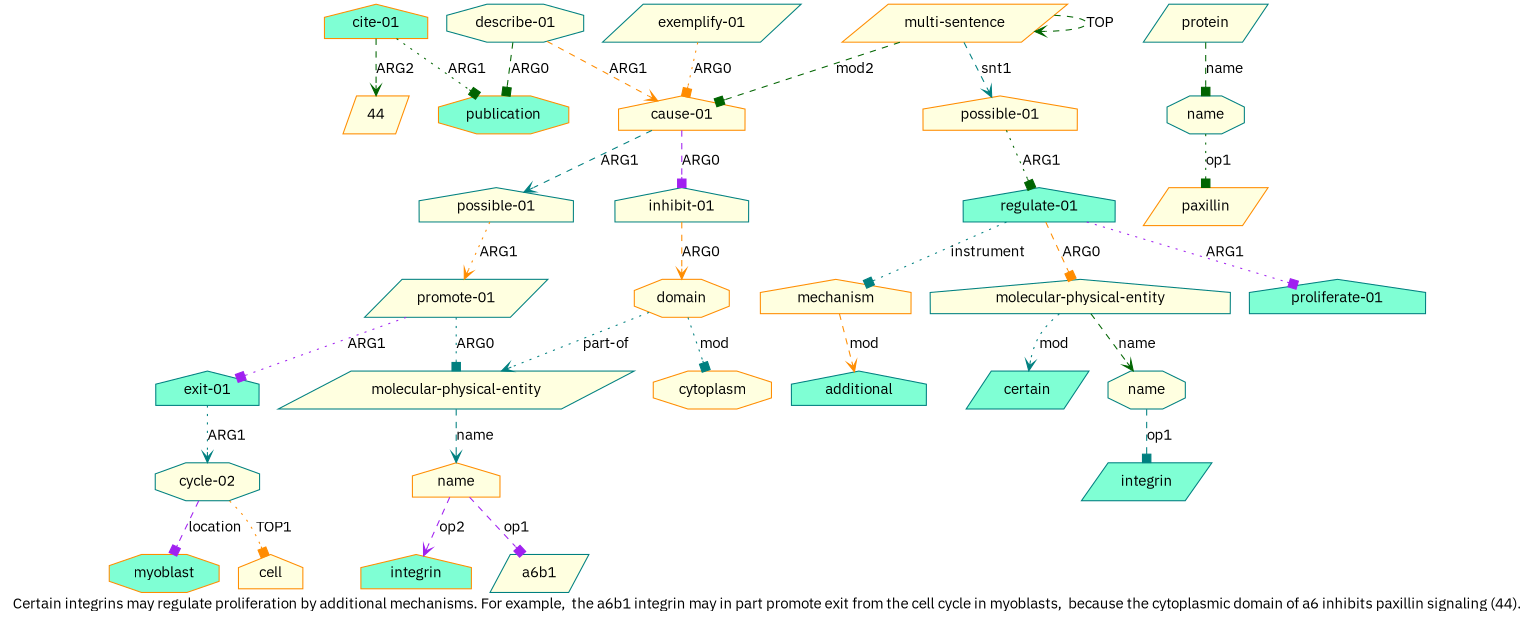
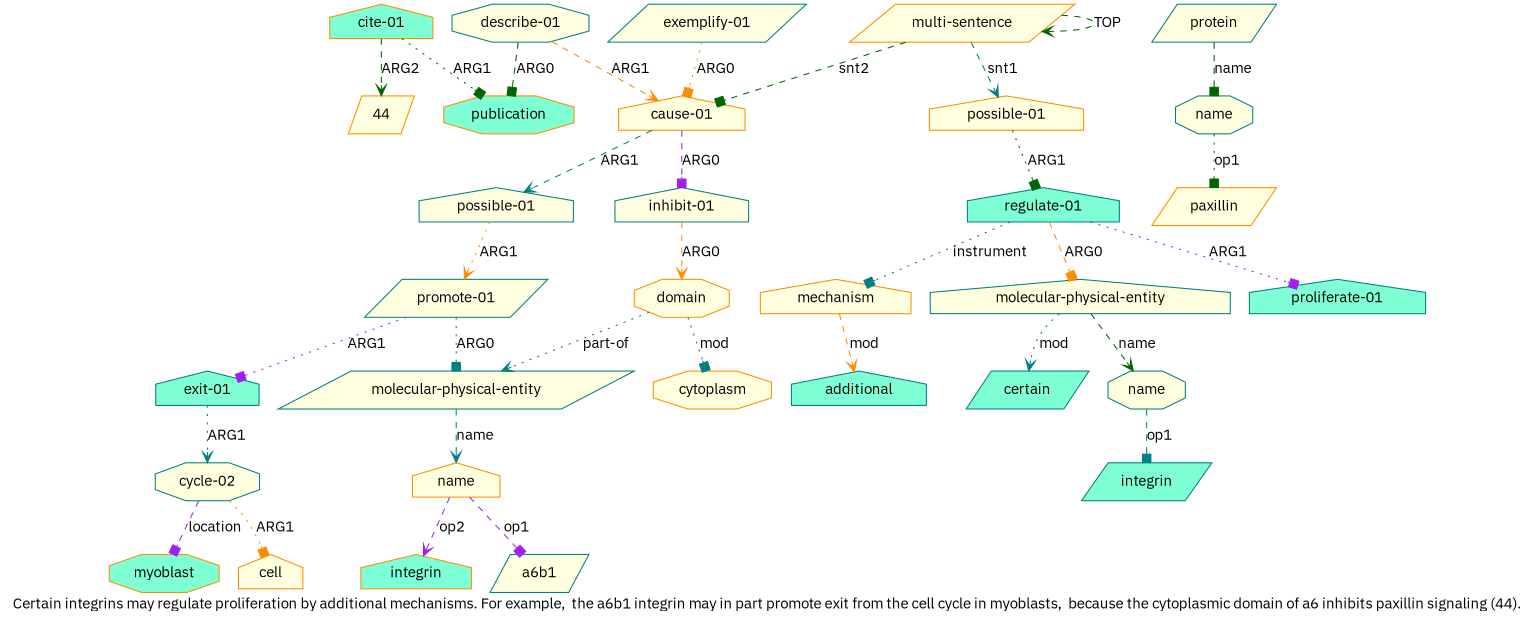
  digraph {
    fontname="IBM Plex Sans"
    label="Certain integrins may regulate proliferation by additional mechanisms. For example,  the a6b1 integrin may in part promote exit from the cell cycle in myoblasts,  because the cytoplasmic domain of a6 inhibits paxillin signaling (44)."
    node [color=teal fillcolor=lightyellow fontname="IBM Plex Sans" gold_ind=-1 gold_label=name shape=house style=filled test_ind=-1 test_label=name]
    edge [arrowhead=box color=teal fontname="IBM Plex Sans" gold_label=ARG1 style=dashed test_label=ARG1]
    n1 [color=darkorange fillcolor=aquamarine gold_ind=20 gold_label="cite-01" label="cite-01" test_ind=20 test_label="cite-01"]
    n2 [color=darkorange gold_label=44 label=44 shape=parallelogram test_label=44]
    n3 [color=darkorange fillcolor=aquamarine gold_ind=19 gold_label=publication label=publication shape=octagon test_ind=19 test_label=publication]
    n4 [color=darkorange gold_ind=21 gold_label="possible-01" label="possible-01" test_ind=21 test_label="possible-01"]
    n5 [fillcolor=aquamarine gold_ind=22 gold_label="regulate-01" label="regulate-01" test_ind=22 test_label="regulate-01"]
    n6 [gold_ind=23 gold_label="molecular-physical-entity" label="molecular-physical-entity" test_ind=23 test_label="molecular-physical-entity"]
    n7 [fillcolor=aquamarine gold_ind=26 gold_label="proliferate-01" label="proliferate-01" test_ind=26 test_label="proliferate-01"]
    n8 [color=darkorange gold_ind=27 gold_label=mechanism label=mechanism test_ind=27 test_label=mechanism]
    n9 [gold_ind=24 label=name shape=octagon test_ind=24]
    n10 [fillcolor=aquamarine gold_ind=25 gold_label=certain label=certain shape=parallelogram test_ind=25 test_label=certain]
    n11 [fillcolor=aquamarine gold_ind=28 gold_label=additional label=additional test_ind=28 test_label=additional]
    n12 [fillcolor=aquamarine gold_label=integrin label=integrin shape=parallelogram test_label=integrin]
    n13 [color=darkorange gold_label=paxillin label=paxillin shape=parallelogram test_label=paxillin]
    n14 [color=darkorange fillcolor=aquamarine gold_label=integrin label=integrin test_label=integrin]
    n15 [color=darkorange fillcolor=aquamarine gold_ind=15 gold_label=myoblast label=myoblast shape=octagon test_ind=15 test_label=myoblast]
    n16 [color=darkorange gold_ind=14 gold_label=cell label=cell test_ind=14 test_label=cell]
    n17 [gold_ind=17 gold_label="exemplify-01" label="exemplify-01" shape=parallelogram test_ind=17 test_label="exemplify-01"]
    n18 [color=darkorange gold_ind=1 gold_label="cause-01" label="cause-01" test_ind=1 test_label="cause-01"]
    n19 [gold_ind=2 gold_label="inhibit-01" label="inhibit-01" test_ind=2 test_label="inhibit-01"]
    n20 [gold_ind=8 gold_label="possible-01" label="possible-01" test_ind=8 test_label="possible-01"]
    n21 [color=darkorange gold_ind=3 gold_label=domain label=domain shape=octagon test_ind=3 test_label=domain]
    n22 [gold_ind=9 gold_label="promote-01" label="promote-01" shape=parallelogram test_ind=9 test_label="promote-01"]
    n23 [color=darkorange gold_ind=11 label=name test_ind=11]
    n24 [gold_label=a6b1 label=a6b1 shape=parallelogram test_label=a6b1]
    n25 [gold_ind=10 gold_label="molecular-physical-entity" label="molecular-physical-entity" shape=parallelogram test_ind=10 test_label="molecular-physical-entity"]
    n26 [gold_ind=13 gold_label="cycle-02" label="cycle-02" shape=octagon test_ind=13 test_label="cycle-02"]
    n27 [fillcolor=aquamarine gold_ind=12 gold_label="exit-01" label="exit-01" test_ind=12 test_label="exit-01"]
    n28 [gold_ind=18 gold_label="describe-01" label="describe-01" shape=octagon test_ind=18 test_label="describe-01"]
    n29 [color=darkorange gold_ind=4 gold_label=cytoplasm label=cytoplasm shape=octagon test_ind=4 test_label=cytoplasm]
    n30 [color=darkorange gold_ind=0 gold_label="multi-sentence" label="multi-sentence" shape=parallelogram test_ind=0 test_label="multi-sentence"]
    n31 [gold_ind=6 gold_label=protein label=protein shape=parallelogram test_ind=6 test_label=protein]
    n32 [gold_ind=7 label=name shape=octagon test_ind=7]
    n1 -> n2 [arrowhead=vee color=darkgreen gold_label=ARG2 label=ARG2 test_label=ARG2]
    n1 -> n3 [color=darkgreen label=ARG1 style=dotted]
    n4 -> n5 [color=darkgreen label=ARG1 style=dotted]
    n5 -> n6 [color=darkorange gold_label=ARG0 label=ARG0 test_label=ARG0]
    n5 -> n7 [color=purple label=ARG1 style=dotted]
    n5 -> n8 [gold_label=instrument label=instrument style=dotted test_label=instrument]
    n6 -> n9 [arrowhead=vee color=darkgreen gold_label=name label=name test_label=name]
    n6 -> n10 [arrowhead=vee gold_label=mod label=mod style=dotted test_label=mod]
    n8 -> n11 [arrowhead=vee color=darkorange gold_label=mod label=mod test_label=mod]
    n9 -> n12 [gold_label=op1 label=op1 test_label=op1]
    n17 -> n18 [color=darkorange gold_label=ARG0 label=ARG0 style=dotted test_label=ARG0]
    n18 -> n19 [color=purple gold_label=ARG0 label=ARG0 test_label=ARG0]
    n18 -> n20 [arrowhead=vee label=ARG1]
    n19 -> n21 [arrowhead=vee color=darkorange gold_label=ARG0 label=ARG0 test_label=ARG0]
    n20 -> n22 [arrowhead=vee color=darkorange label=ARG1 style=dotted]
    n21 -> n25 [arrowhead=vee gold_label="part-of" label="part-of" style=dotted test_label="part-of"]
    n21 -> n29 [gold_label=mod label=mod style=dotted test_label=mod]
    n22 -> n25 [gold_label=ARG0 label=ARG0 style=dotted test_label=ARG0]
    n22 -> n27 [color=purple label=ARG1 style=dotted]
    n23 -> n14 [arrowhead=vee color=purple gold_label=op2 label=op2 test_label=op2]
    n23 -> n24 [color=purple gold_label=op1 label=op1 test_label=op1]
    n25 -> n23 [arrowhead=vee gold_label=name label=name test_label=name]
    n26 -> n15 [color=purple gold_label=location label=location test_label=location]
-   n26 -> n16 [color=darkorange label=TOP1 style=dotted]
+   n26 -> n16 [color=darkorange label=ARG1 style=dotted]
    n27 -> n26 [arrowhead=vee label=ARG1 style=dotted]
    n28 -> n3 [color=darkgreen gold_label=ARG0 label=ARG0 test_label=ARG0]
    n28 -> n18 [arrowhead=vee color=darkorange label=ARG1]
    n30 -> n4 [arrowhead=vee gold_label=snt1 label=snt1 test_label=snt1]
-   n30 -> n18 [color=darkgreen gold_label=snt2 label=mod2 test_label=snt2]
+   n30 -> n18 [color=darkgreen gold_label=snt2 label=snt2 test_label=snt2]
    n30 -> n30 [arrowhead=vee color=darkgreen gold_label=TOP label=TOP test_label=TOP]
    n31 -> n32 [color=darkgreen gold_label=name label=name test_label=name]
    n32 -> n13 [color=darkgreen gold_label=op1 label=op1 style=dotted test_label=op1]
  }
